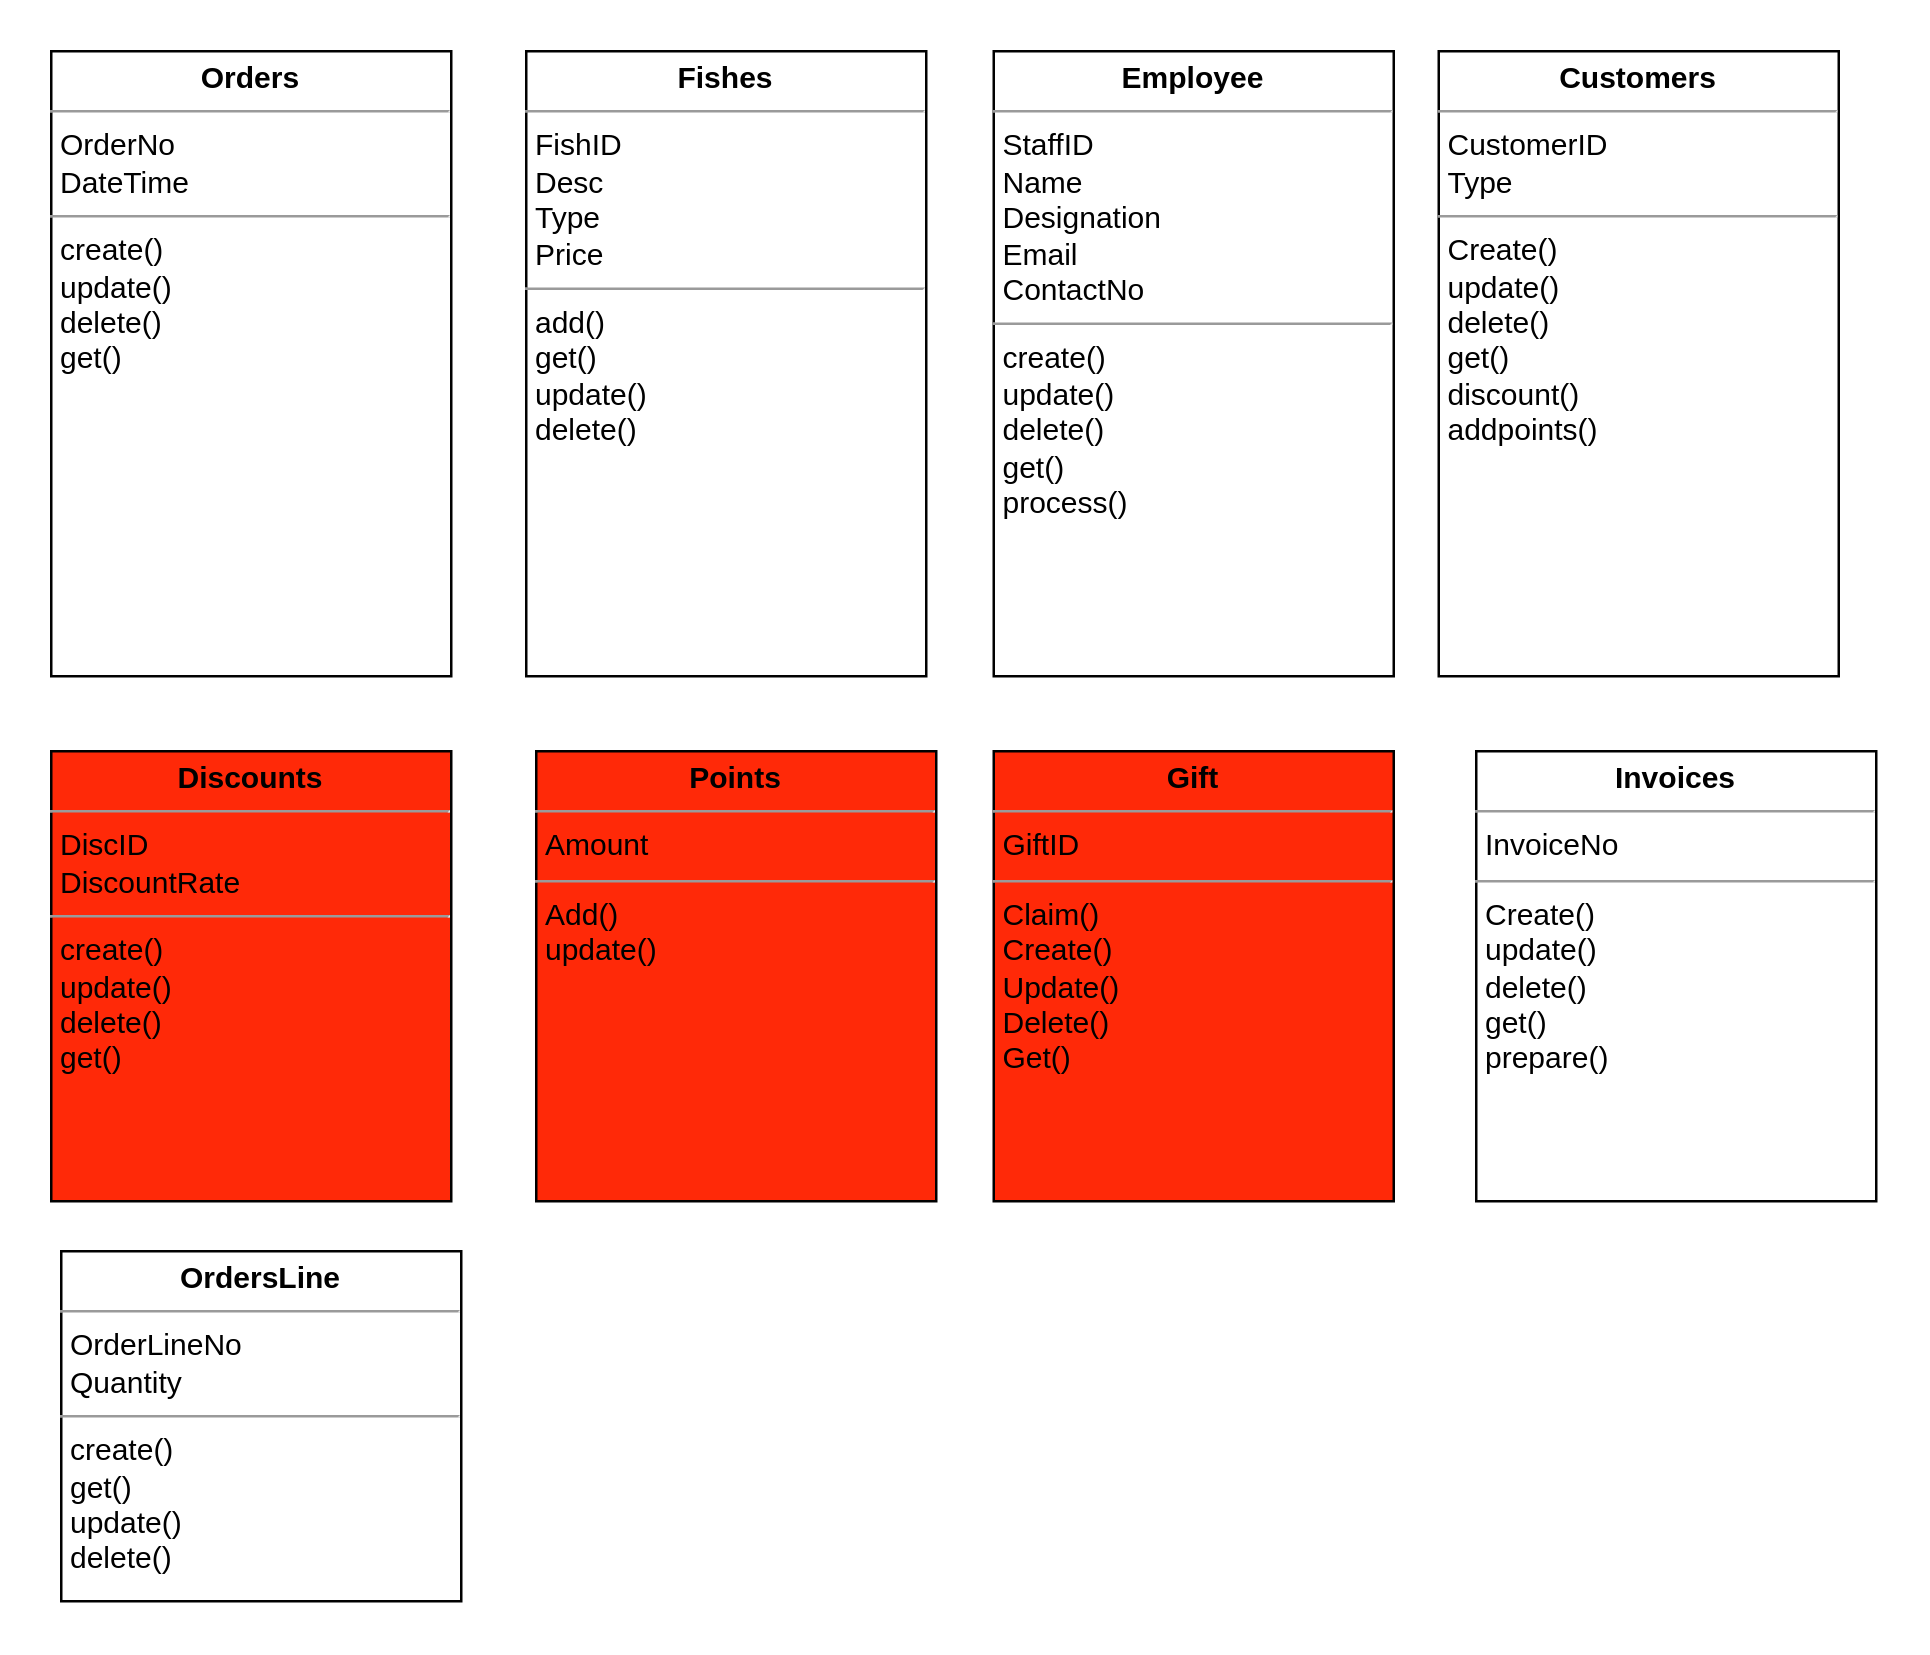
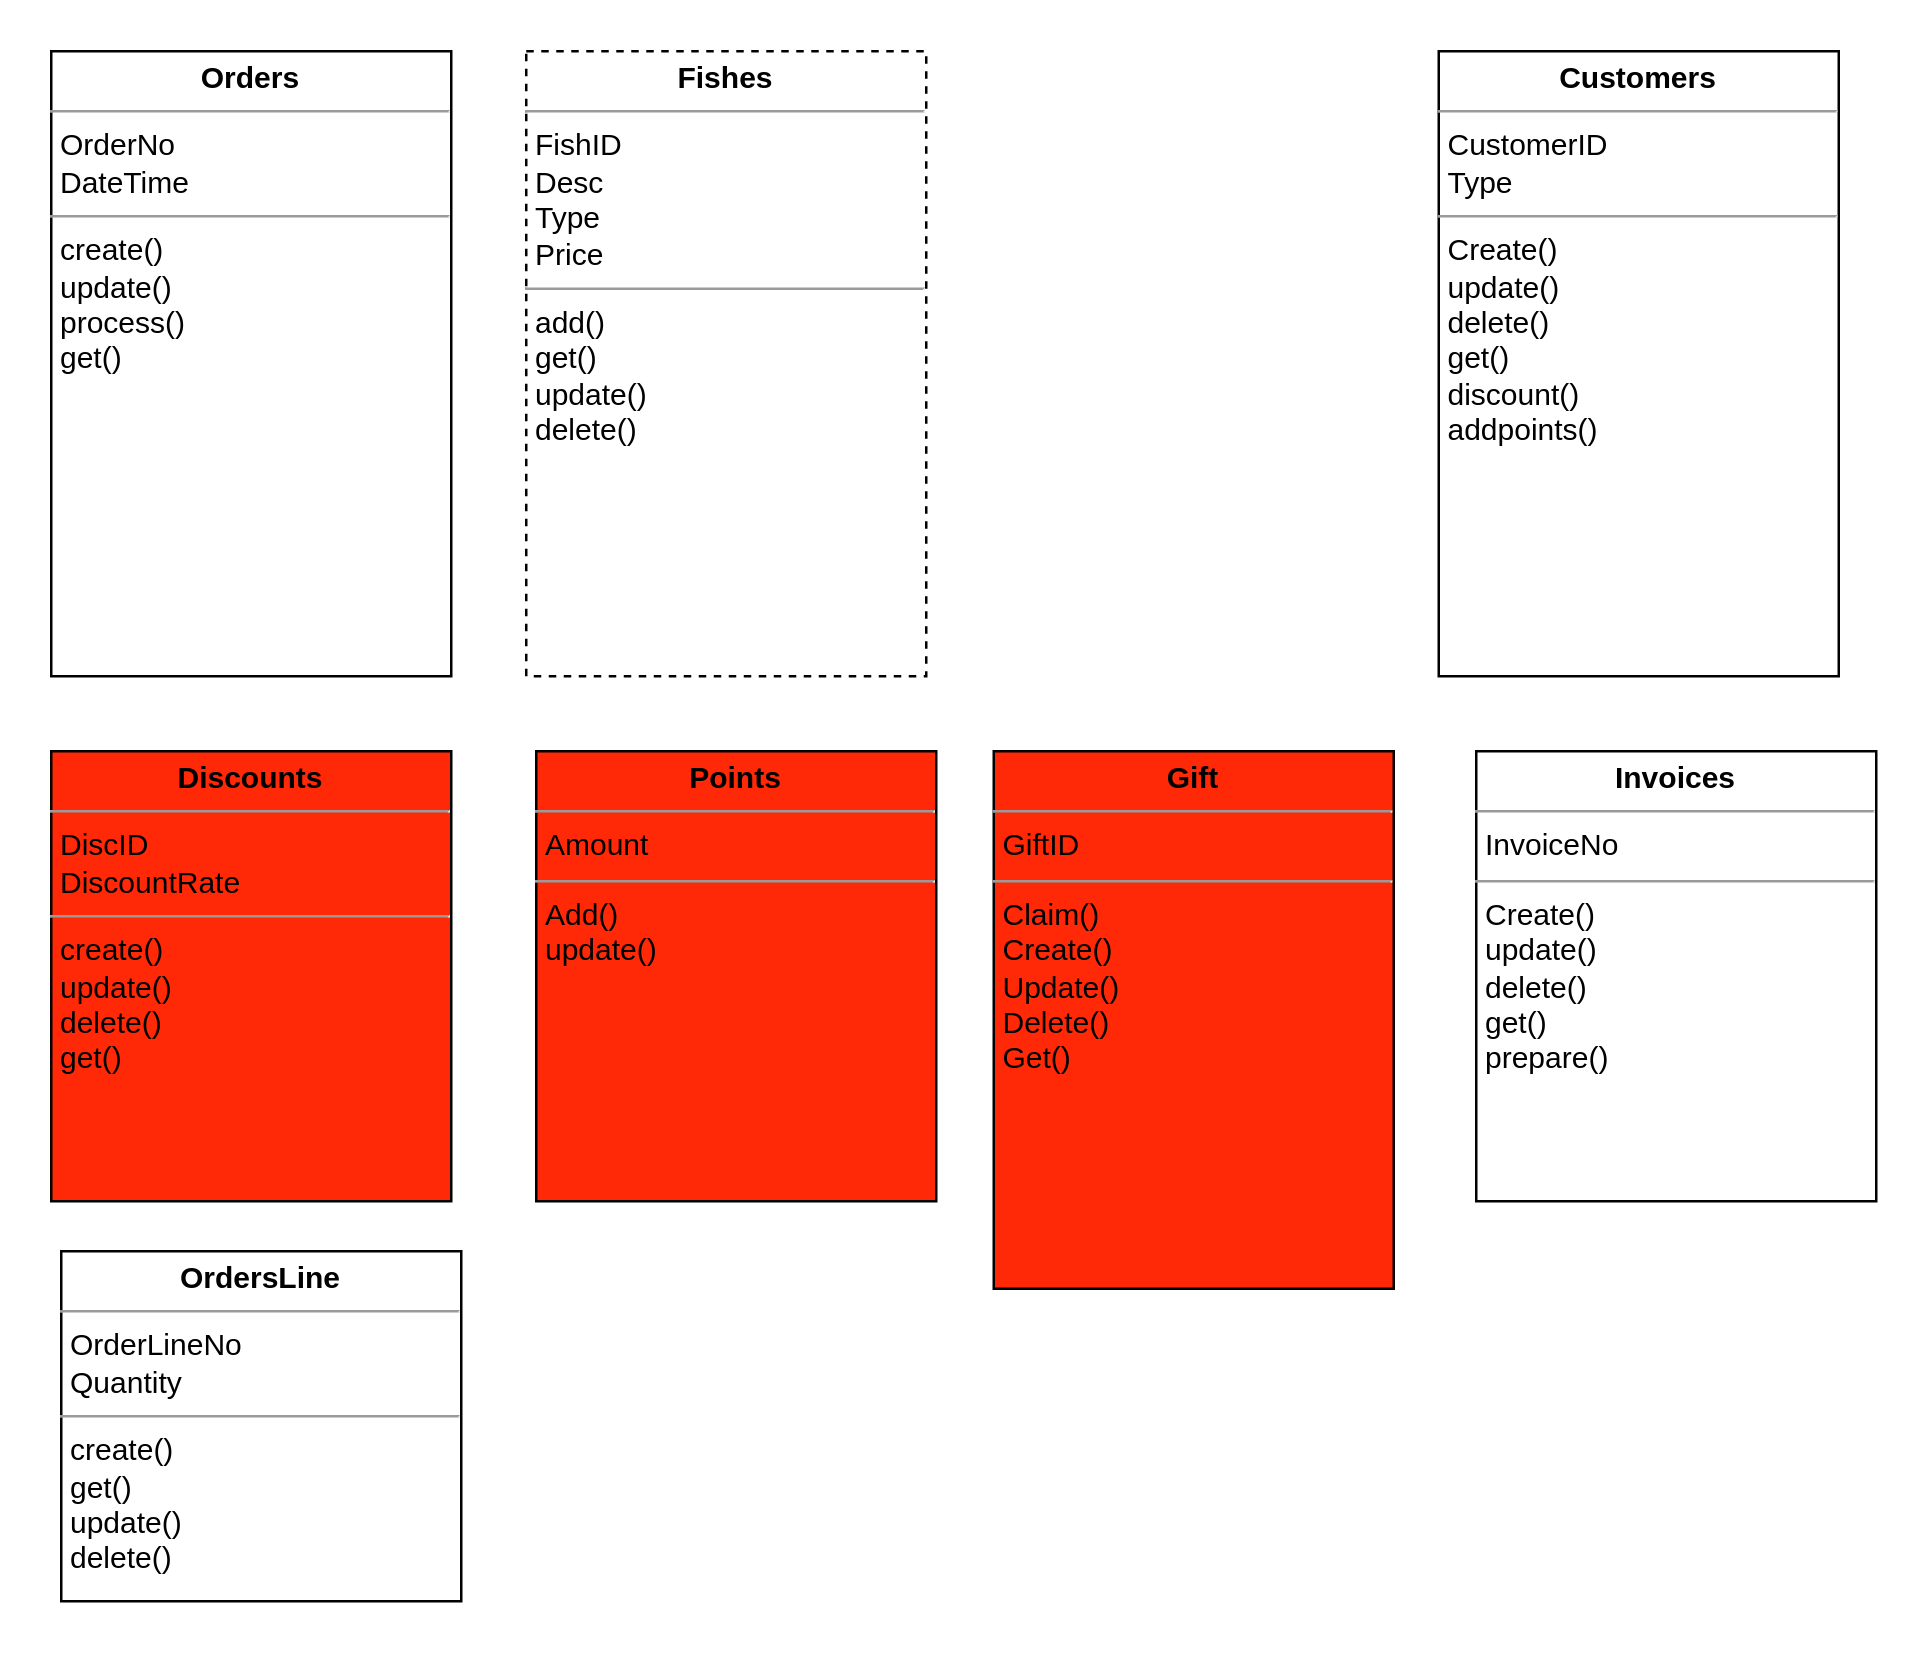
  <mxCell id="0" />
  <mxCell id="1" parent="0" />
- <mxCell id="2" value="&lt;p style=&quot;margin:0px;margin-top:4px;text-align:center;&quot;&gt;&lt;b&gt;Orders&lt;/b&gt;&lt;/p&gt;&lt;hr size=&quot;1&quot;&gt;&lt;p style=&quot;margin: 0px 0px 0px 4px;&quot;&gt;OrderNo&lt;/p&gt;&lt;p style=&quot;margin: 0px 0px 0px 4px;&quot;&gt;DateTime&lt;/p&gt;&lt;hr size=&quot;1&quot;&gt;&lt;p style=&quot;margin:0px;margin-left:4px;&quot;&gt;create()&lt;/p&gt;&lt;p style=&quot;margin:0px;margin-left:4px;&quot;&gt;update()&lt;/p&gt;&lt;p style=&quot;margin:0px;margin-left:4px;&quot;&gt;delete()&lt;/p&gt;&lt;p style=&quot;margin:0px;margin-left:4px;&quot;&gt;get()&lt;/p&gt;&lt;p style=&quot;margin:0px;margin-left:4px;&quot;&gt;&lt;br&gt;&lt;/p&gt;" style="verticalAlign=top;align=left;overflow=fill;fontSize=12;fontFamily=Helvetica;html=1;" parent="1" vertex="1"><mxGeometry x="20" y="20" width="160" height="250" as="geometry" /></mxCell>
+ <mxCell id="2" value="&lt;p style=&quot;margin:0px;margin-top:4px;text-align:center;&quot;&gt;&lt;b&gt;Orders&lt;/b&gt;&lt;/p&gt;&lt;hr size=&quot;1&quot;&gt;&lt;p style=&quot;margin: 0px 0px 0px 4px;&quot;&gt;OrderNo&lt;/p&gt;&lt;p style=&quot;margin: 0px 0px 0px 4px;&quot;&gt;DateTime&lt;/p&gt;&lt;hr size=&quot;1&quot;&gt;&lt;p style=&quot;margin:0px;margin-left:4px;&quot;&gt;create()&lt;/p&gt;&lt;p style=&quot;margin:0px;margin-left:4px;&quot;&gt;update()&lt;/p&gt;&lt;p style=&quot;margin:0px;margin-left:4px;&quot;&gt;process()&lt;/p&gt;&lt;p style=&quot;margin:0px;margin-left:4px;&quot;&gt;get()&lt;/p&gt;&lt;p style=&quot;margin:0px;margin-left:4px;&quot;&gt;&lt;br&gt;&lt;/p&gt;" style="verticalAlign=top;align=left;overflow=fill;fontSize=12;fontFamily=Helvetica;html=1;" parent="1" vertex="1"><mxGeometry x="20" y="20" width="160" height="250" as="geometry" /></mxCell>
  <mxCell id="3" value="&lt;p style=&quot;margin:0px;margin-top:4px;text-align:center;&quot;&gt;&lt;b&gt;Points&lt;/b&gt;&lt;/p&gt;&lt;hr size=&quot;1&quot;&gt;&lt;p style=&quot;margin:0px;margin-left:4px;&quot;&gt;Amount&lt;/p&gt;&lt;hr size=&quot;1&quot;&gt;&lt;p style=&quot;margin:0px;margin-left:4px;&quot;&gt;Add()&lt;/p&gt;&lt;p style=&quot;margin:0px;margin-left:4px;&quot;&gt;update()&lt;/p&gt;" style="verticalAlign=top;align=left;overflow=fill;fontSize=12;fontFamily=Helvetica;html=1;fillColor=#FF2908;" parent="1" vertex="1"><mxGeometry x="214" y="300" width="160" height="180" as="geometry" /></mxCell>
  <mxCell id="4" value="&lt;p style=&quot;margin:0px;margin-top:4px;text-align:center;&quot;&gt;&lt;b&gt;Discounts&lt;/b&gt;&lt;/p&gt;&lt;hr size=&quot;1&quot;&gt;&lt;p style=&quot;margin:0px;margin-left:4px;&quot;&gt;DiscID&lt;/p&gt;&lt;p style=&quot;margin:0px;margin-left:4px;&quot;&gt;DiscountRate&lt;/p&gt;&lt;hr size=&quot;1&quot;&gt;&lt;p style=&quot;margin:0px;margin-left:4px;&quot;&gt;create()&lt;/p&gt;&lt;p style=&quot;margin:0px;margin-left:4px;&quot;&gt;update()&lt;/p&gt;&lt;p style=&quot;margin:0px;margin-left:4px;&quot;&gt;delete()&lt;/p&gt;&lt;p style=&quot;margin:0px;margin-left:4px;&quot;&gt;get()&lt;/p&gt;&lt;p style=&quot;margin:0px;margin-left:4px;&quot;&gt;&lt;br&gt;&lt;/p&gt;" style="verticalAlign=top;align=left;overflow=fill;fontSize=12;fontFamily=Helvetica;html=1;fillColor=#FF2908;" parent="1" vertex="1"><mxGeometry x="20" y="300" width="160" height="180" as="geometry" /></mxCell>
- <mxCell id="5" value="&lt;p style=&quot;margin:0px;margin-top:4px;text-align:center;&quot;&gt;&lt;b&gt;Fishes&lt;/b&gt;&lt;/p&gt;&lt;hr size=&quot;1&quot;&gt;&lt;p style=&quot;margin:0px;margin-left:4px;&quot;&gt;FishID&lt;/p&gt;&lt;p style=&quot;margin:0px;margin-left:4px;&quot;&gt;Desc&lt;/p&gt;&lt;p style=&quot;margin:0px;margin-left:4px;&quot;&gt;Type&lt;/p&gt;&lt;p style=&quot;margin:0px;margin-left:4px;&quot;&gt;Price&lt;/p&gt;&lt;hr size=&quot;1&quot;&gt;&lt;p style=&quot;margin:0px;margin-left:4px;&quot;&gt;add()&lt;/p&gt;&lt;p style=&quot;margin:0px;margin-left:4px;&quot;&gt;get()&lt;/p&gt;&lt;p style=&quot;margin:0px;margin-left:4px;&quot;&gt;update()&lt;/p&gt;&lt;p style=&quot;margin:0px;margin-left:4px;&quot;&gt;delete()&lt;/p&gt;" style="verticalAlign=top;align=left;overflow=fill;fontSize=12;fontFamily=Helvetica;html=1;" parent="1" vertex="1"><mxGeometry x="210" y="20" width="160" height="250" as="geometry" /></mxCell>
+ <mxCell id="5" value="&lt;p style=&quot;margin:0px;margin-top:4px;text-align:center;&quot;&gt;&lt;b&gt;Fishes&lt;/b&gt;&lt;/p&gt;&lt;hr size=&quot;1&quot;&gt;&lt;p style=&quot;margin:0px;margin-left:4px;&quot;&gt;FishID&lt;/p&gt;&lt;p style=&quot;margin:0px;margin-left:4px;&quot;&gt;Desc&lt;/p&gt;&lt;p style=&quot;margin:0px;margin-left:4px;&quot;&gt;Type&lt;/p&gt;&lt;p style=&quot;margin:0px;margin-left:4px;&quot;&gt;Price&lt;/p&gt;&lt;hr size=&quot;1&quot;&gt;&lt;p style=&quot;margin:0px;margin-left:4px;&quot;&gt;add()&lt;/p&gt;&lt;p style=&quot;margin:0px;margin-left:4px;&quot;&gt;get()&lt;/p&gt;&lt;p style=&quot;margin:0px;margin-left:4px;&quot;&gt;update()&lt;/p&gt;&lt;p style=&quot;margin:0px;margin-left:4px;&quot;&gt;delete()&lt;/p&gt;" style="verticalAlign=top;align=left;overflow=fill;fontSize=12;fontFamily=Helvetica;html=1;dashed=1;" parent="1" vertex="1"><mxGeometry x="210" y="20" width="160" height="250" as="geometry" /></mxCell>
  <mxCell id="6" value="&lt;p style=&quot;margin:0px;margin-top:4px;text-align:center;&quot;&gt;&lt;b&gt;Customers&lt;/b&gt;&lt;/p&gt;&lt;hr size=&quot;1&quot;&gt;&lt;p style=&quot;margin:0px;margin-left:4px;&quot;&gt;CustomerID&lt;/p&gt;&lt;p style=&quot;margin:0px;margin-left:4px;&quot;&gt;Type&lt;/p&gt;&lt;hr size=&quot;1&quot;&gt;&lt;p style=&quot;margin:0px;margin-left:4px;&quot;&gt;Create()&lt;/p&gt;&lt;p style=&quot;margin:0px;margin-left:4px;&quot;&gt;update()&lt;/p&gt;&lt;p style=&quot;margin:0px;margin-left:4px;&quot;&gt;delete()&lt;/p&gt;&lt;p style=&quot;margin:0px;margin-left:4px;&quot;&gt;get()&lt;/p&gt;&lt;p style=&quot;margin:0px;margin-left:4px;&quot;&gt;discount()&lt;/p&gt;&lt;p style=&quot;margin:0px;margin-left:4px;&quot;&gt;addpoints()&lt;/p&gt;" style="verticalAlign=top;align=left;overflow=fill;fontSize=12;fontFamily=Helvetica;html=1;" parent="1" vertex="1"><mxGeometry x="575" y="20" width="160" height="250" as="geometry" /></mxCell>
  <mxCell id="7" value="&lt;p style=&quot;margin:0px;margin-top:4px;text-align:center;&quot;&gt;&lt;b&gt;Invoices&lt;/b&gt;&lt;/p&gt;&lt;hr size=&quot;1&quot;&gt;&lt;p style=&quot;margin:0px;margin-left:4px;&quot;&gt;InvoiceNo&lt;/p&gt;&lt;hr size=&quot;1&quot;&gt;&lt;p style=&quot;margin:0px;margin-left:4px;&quot;&gt;Create()&lt;/p&gt;&lt;p style=&quot;margin:0px;margin-left:4px;&quot;&gt;update()&lt;/p&gt;&lt;p style=&quot;margin:0px;margin-left:4px;&quot;&gt;delete()&lt;/p&gt;&lt;p style=&quot;margin:0px;margin-left:4px;&quot;&gt;get()&lt;/p&gt;&lt;p style=&quot;margin:0px;margin-left:4px;&quot;&gt;prepare()&lt;/p&gt;" style="verticalAlign=top;align=left;overflow=fill;fontSize=12;fontFamily=Helvetica;html=1;" parent="1" vertex="1"><mxGeometry x="590" y="300" width="160" height="180" as="geometry" /></mxCell>
- <mxCell id="8" value="&lt;p style=&quot;margin:0px;margin-top:4px;text-align:center;&quot;&gt;&lt;b&gt;Employee&lt;/b&gt;&lt;/p&gt;&lt;hr size=&quot;1&quot;&gt;&lt;p style=&quot;margin:0px;margin-left:4px;&quot;&gt;StaffID&lt;/p&gt;&lt;p style=&quot;margin:0px;margin-left:4px;&quot;&gt;Name&lt;/p&gt;&lt;p style=&quot;margin:0px;margin-left:4px;&quot;&gt;Designation&lt;/p&gt;&lt;p style=&quot;margin:0px;margin-left:4px;&quot;&gt;Email&lt;/p&gt;&lt;p style=&quot;margin:0px;margin-left:4px;&quot;&gt;ContactNo&lt;/p&gt;&lt;hr size=&quot;1&quot;&gt;&lt;p style=&quot;margin:0px;margin-left:4px;&quot;&gt;create()&lt;/p&gt;&lt;p style=&quot;margin:0px;margin-left:4px;&quot;&gt;update()&lt;/p&gt;&lt;p style=&quot;margin:0px;margin-left:4px;&quot;&gt;delete()&lt;/p&gt;&lt;p style=&quot;margin:0px;margin-left:4px;&quot;&gt;get()&lt;/p&gt;&lt;p style=&quot;margin:0px;margin-left:4px;&quot;&gt;process()&lt;/p&gt;" style="verticalAlign=top;align=left;overflow=fill;fontSize=12;fontFamily=Helvetica;html=1;" parent="1" vertex="1"><mxGeometry x="397" y="20" width="160" height="250" as="geometry" /></mxCell>
- <mxCell id="9" value="&lt;p style=&quot;margin:0px;margin-top:4px;text-align:center;&quot;&gt;&lt;b&gt;Gift&lt;/b&gt;&lt;/p&gt;&lt;hr size=&quot;1&quot;&gt;&lt;p style=&quot;margin:0px;margin-left:4px;&quot;&gt;GiftID&lt;/p&gt;&lt;hr size=&quot;1&quot;&gt;&lt;p style=&quot;margin:0px;margin-left:4px;&quot;&gt;Claim()&lt;/p&gt;&lt;p style=&quot;margin:0px;margin-left:4px;&quot;&gt;Create()&lt;/p&gt;&lt;p style=&quot;margin:0px;margin-left:4px;&quot;&gt;Update()&lt;/p&gt;&lt;p style=&quot;margin:0px;margin-left:4px;&quot;&gt;Delete()&lt;/p&gt;&lt;p style=&quot;margin:0px;margin-left:4px;&quot;&gt;Get()&lt;/p&gt;" style="verticalAlign=top;align=left;overflow=fill;fontSize=12;fontFamily=Helvetica;html=1;fillColor=#FF2908;" parent="1" vertex="1"><mxGeometry x="397" y="300" width="160" height="180" as="geometry" /></mxCell>
+ <mxCell id="9" value="&lt;p style=&quot;margin:0px;margin-top:4px;text-align:center;&quot;&gt;&lt;b&gt;Gift&lt;/b&gt;&lt;/p&gt;&lt;hr size=&quot;1&quot;&gt;&lt;p style=&quot;margin:0px;margin-left:4px;&quot;&gt;GiftID&lt;/p&gt;&lt;hr size=&quot;1&quot;&gt;&lt;p style=&quot;margin:0px;margin-left:4px;&quot;&gt;Claim()&lt;/p&gt;&lt;p style=&quot;margin:0px;margin-left:4px;&quot;&gt;Create()&lt;/p&gt;&lt;p style=&quot;margin:0px;margin-left:4px;&quot;&gt;Update()&lt;/p&gt;&lt;p style=&quot;margin:0px;margin-left:4px;&quot;&gt;Delete()&lt;/p&gt;&lt;p style=&quot;margin:0px;margin-left:4px;&quot;&gt;Get()&lt;/p&gt;" style="verticalAlign=top;align=left;overflow=fill;fontSize=12;fontFamily=Helvetica;html=1;fillColor=#FF2908;" parent="1" vertex="1"><mxGeometry x="397" y="300" width="160" height="215" as="geometry" /></mxCell>
  <mxCell id="10" value="&lt;p style=&quot;margin:0px;margin-top:4px;text-align:center;&quot;&gt;&lt;b&gt;OrdersLine&lt;/b&gt;&lt;/p&gt;&lt;hr size=&quot;1&quot;&gt;&lt;p style=&quot;margin: 0px 0px 0px 4px;&quot;&gt;OrderLineNo&lt;/p&gt;&lt;p style=&quot;margin: 0px 0px 0px 4px;&quot;&gt;Quantity&lt;/p&gt;&lt;hr size=&quot;1&quot;&gt;&lt;p style=&quot;margin:0px;margin-left:4px;&quot;&gt;create()&lt;/p&gt;&lt;p style=&quot;margin:0px;margin-left:4px;&quot;&gt;get()&lt;/p&gt;&lt;p style=&quot;margin:0px;margin-left:4px;&quot;&gt;update()&lt;/p&gt;&lt;p style=&quot;margin:0px;margin-left:4px;&quot;&gt;delete()&lt;/p&gt;" style="verticalAlign=top;align=left;overflow=fill;fontSize=12;fontFamily=Helvetica;html=1;" parent="1" vertex="1"><mxGeometry x="24" y="500" width="160" height="140" as="geometry" /></mxCell>
